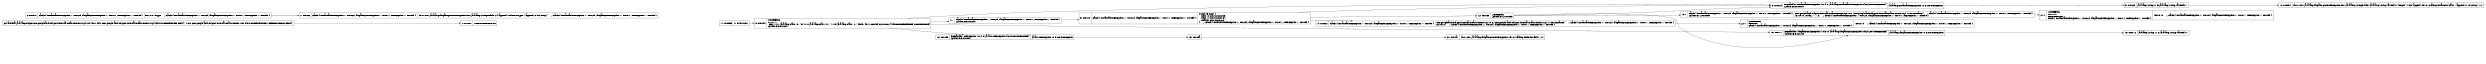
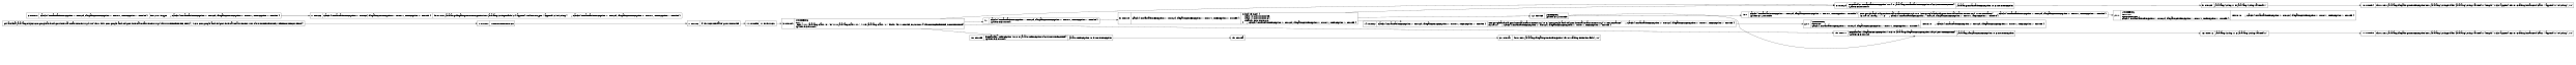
  digraph {
    fontname="DejaVu Serif"
    rankdir=LR
    node [fontname="DejaVu Serif" shape=record]
    edge [fontname="DejaVu Serif"]
    n1 [label="{0\:\ 0x0000|MTH_ENTER_BLOCK\l}"]
+   n2 [label="{1\:\ 0x0002|if (r5.zzcex == false) goto L_0x0055\l}"]
    n3 [label="{11\:\ 0x0055|r1 = r5.zzcew\l}"]
-   n4 [label="{3\:\ 0x000b|SYNTHETIC\lDONT: r1 \l  PHI: (r1v1 java.lang.Class\<T\>) = (r1v0 java.lang.Class\<T\>), (r1v9 java.lang.Class\<?\>) binds: [B:11:0x0055, B:2:0x0004] A[DONT_GENERATE, DONT_INLINE]\lSplitter:B:3:0x000b\l}"]
+   n4 [label="{3\:\ 0x000b|SYNTHETIC\lPHI: r1 \l  PHI: (r1v1 java.lang.Class\<T\>) = (r1v0 java.lang.Class\<T\>), (r1v9 java.lang.Class\<?\>) binds: [B:11:0x0055, B:2:0x0004] A[DONT_GENERATE, DONT_INLINE]\lSplitter:B:3:0x000b\l}"]
    n5 [label="{4\:\ ?|Catch:\{ InstantiationException \-\> 0x002d, IllegalAccessException \-\> 0x0071, IOException \-\> 0x0099 \}\lSplitter:B:3:0x000b\l}"]
    n6 [label="{8\:\ 0x002d|ExcHandler: InstantiationException (r0v4 'e' java.lang.InstantiationException A[CUSTOM_DECLARE])\lSplitter:B:3:0x000b\l|java.lang.InstantiationException r0 = move\-exception\l}"]
    n7 [label="{15\:\ 0x0071|ExcHandler: IllegalAccessException (r0v3 'e' java.lang.IllegalAccessException A[CUSTOM_DECLARE])\lSplitter:B:3:0x000b\l|java.lang.IllegalAccessException r0 = move\-exception\l}"]
    n8 [label="{18\:\ 0x0099|ExcHandler: IOException (r0v2 'e' java.io.IOException A[CUSTOM_DECLARE])\lSplitter:B:3:0x000b\l|java.io.IOException r0 = move\-exception\l}"]
    n9 [label="{5\:\ 0x000d|Catch:\{ InstantiationException \-\> 0x002d, IllegalAccessException \-\> 0x0071, IOException \-\> 0x0099 \}\l|switch(r5.type) \{\l    case 10: goto L_0x0059;\l    case 11: goto L_0x0067;\l    default: goto L_0x0010;\l\}     \/\/ Catch:\{ InstantiationException \-\> 0x002d, IllegalAccessException \-\> 0x0071, IOException \-\> 0x0099 \}\l}"]
    n10 [label="{9\:\ 0x002e|java.lang.String r1 = java.lang.String.valueOf(r1)\l}"]
    n11 [label="{16\:\ 0x0072|java.lang.String r1 = java.lang.String.valueOf(r1)\l}"]
    n12 [label="{19\:\ 0x009a}"]
    n13 [label="{12\:\ 0x0059|SYNTHETIC\lSplitter:B:12:0x0059\l}"]
    n14 [label="{14\:\ 0x0067|Catch:\{ InstantiationException \-\> 0x002d, IllegalAccessException \-\> 0x0071, IOException \-\> 0x0099 \}\l|com.google.android.gms.internal.measurement.zzyi r0 = (com.google.android.gms.internal.measurement.zzyi) r1.newInstance()     \/\/ Catch:\{ InstantiationException \-\> 0x002d, IllegalAccessException \-\> 0x0071, IOException \-\> 0x0099 \}\lr6.zza(r0)     \/\/ Catch:\{ InstantiationException \-\> 0x002d, IllegalAccessException \-\> 0x0071, IOException \-\> 0x0099 \}\l}"]
    n15 [label="{6\:\ 0x0010|Catch:\{ InstantiationException \-\> 0x002d, IllegalAccessException \-\> 0x0071, IOException \-\> 0x0099 \}\l|int r2 = r5.type     \/\/ Catch:\{ InstantiationException \-\> 0x002d, IllegalAccessException \-\> 0x0071, IOException \-\> 0x0099 \}\l}"]
    n16 [label="{7\:\ 0x002c|Catch:\{ InstantiationException \-\> 0x002d, IllegalAccessException \-\> 0x0071, IOException \-\> 0x0099 \}\l|throw new java.lang.IllegalArgumentException(new java.lang.StringBuilder(24).append(\"Unknown type \").append(r2).toString())     \/\/ Catch:\{ InstantiationException \-\> 0x002d, IllegalAccessException \-\> 0x0071, IOException \-\> 0x0099 \}\l}"]
    n17 [label="{13\:\ ?|Catch:\{ InstantiationException \-\> 0x002d, IllegalAccessException \-\> 0x0071, IOException \-\> 0x0099 \}\lSplitter:B:12:0x0059\l|com.google.android.gms.internal.measurement.zzyi r0 = (com.google.android.gms.internal.measurement.zzyi) r1.newInstance()     \/\/ Catch:\{ InstantiationException \-\> 0x002d, IllegalAccessException \-\> 0x0071, IOException \-\> 0x0099 \}\lr6.zza(r0, r5.tag \>\>\> 3)     \/\/ Catch:\{ InstantiationException \-\> 0x002d, IllegalAccessException \-\> 0x0071, IOException \-\> 0x0099 \}\l}"]
    n18 [label="{22\:\ ?|SYNTHETIC\lRETURN\lCatch:\{ InstantiationException \-\> 0x002d, IllegalAccessException \-\> 0x0071, IOException \-\> 0x0099 \}\l|return r0     \/\/ Catch:\{ InstantiationException \-\> 0x002d, IllegalAccessException \-\> 0x0071, IOException \-\> 0x0099 \}\l}"]
    n19 [label="{10\:\ 0x0054|throw new java.lang.IllegalArgumentException(new java.lang.StringBuilder(java.lang.String.valueOf(r1).length() + 33).append(\"Error creating instance of class \").append(r1).toString(), r0)\l}"]
    n20 [label="{21\:\ ?|SYNTHETIC\lRETURN\lORIG_RETURN\lCatch:\{ InstantiationException \-\> 0x002d, IllegalAccessException \-\> 0x0071, IOException \-\> 0x0099 \}\l|return r0     \/\/ Catch:\{ InstantiationException \-\> 0x002d, IllegalAccessException \-\> 0x0071, IOException \-\> 0x0099 \}\l}"]
+   n21 [label="{17\:\ 0x0098|throw new java.lang.IllegalArgumentException(new java.lang.StringBuilder(java.lang.String.valueOf(r1).length() + 33).append(\"Error creating instance of class \").append(r1).toString(), r0)\l}"]
    n22 [label="{20\:\ 0x00a1|throw new java.lang.IllegalArgumentException(\"Error reading extension field\", r0)\l}"]
    n23 [label="{private final java.lang.Object com.google.android.gms.internal.measurement.zzyd.zze((r5v0 'this' com.google.android.gms.internal.measurement.zzyd A[IMMUTABLE_TYPE, THIS]), (r6v0 com.google.android.gms.internal.measurement.zzxz A[IMMUTABLE_TYPE, METHOD_ARGUMENT])) }"]
+   n1 -> n2
+   n2 -> n3
    n3 -> n4
    n4 -> n5
    n4 -> n6
    n4 -> n7
    n4 -> n8
    n5 -> n9
    n6 -> n10
    n7 -> n11
    n8 -> n12
    n9 -> n6
    n9 -> n13
    n9 -> n14
    n10 -> n19
+   n11 -> n21
    n12 -> n22
-   n13 -> n6
    n13 -> n7
    n13 -> n17
    n14 -> n18
    n15 -> n16
    n17 -> n20
    n23 -> n1
  }
